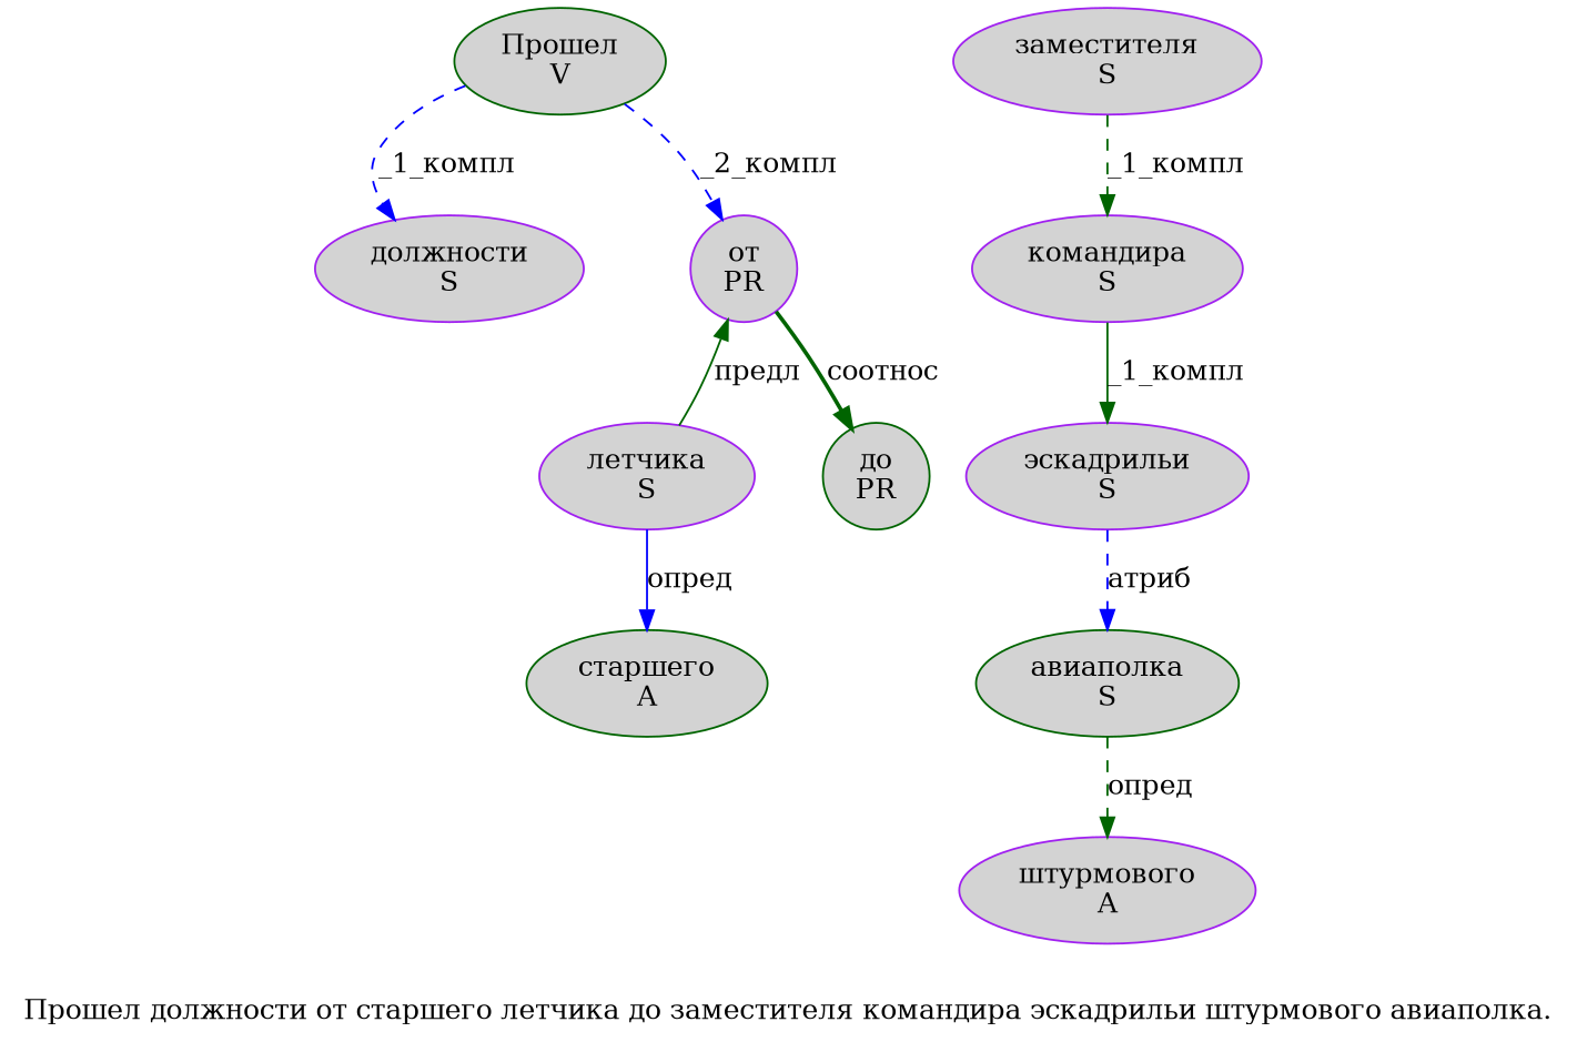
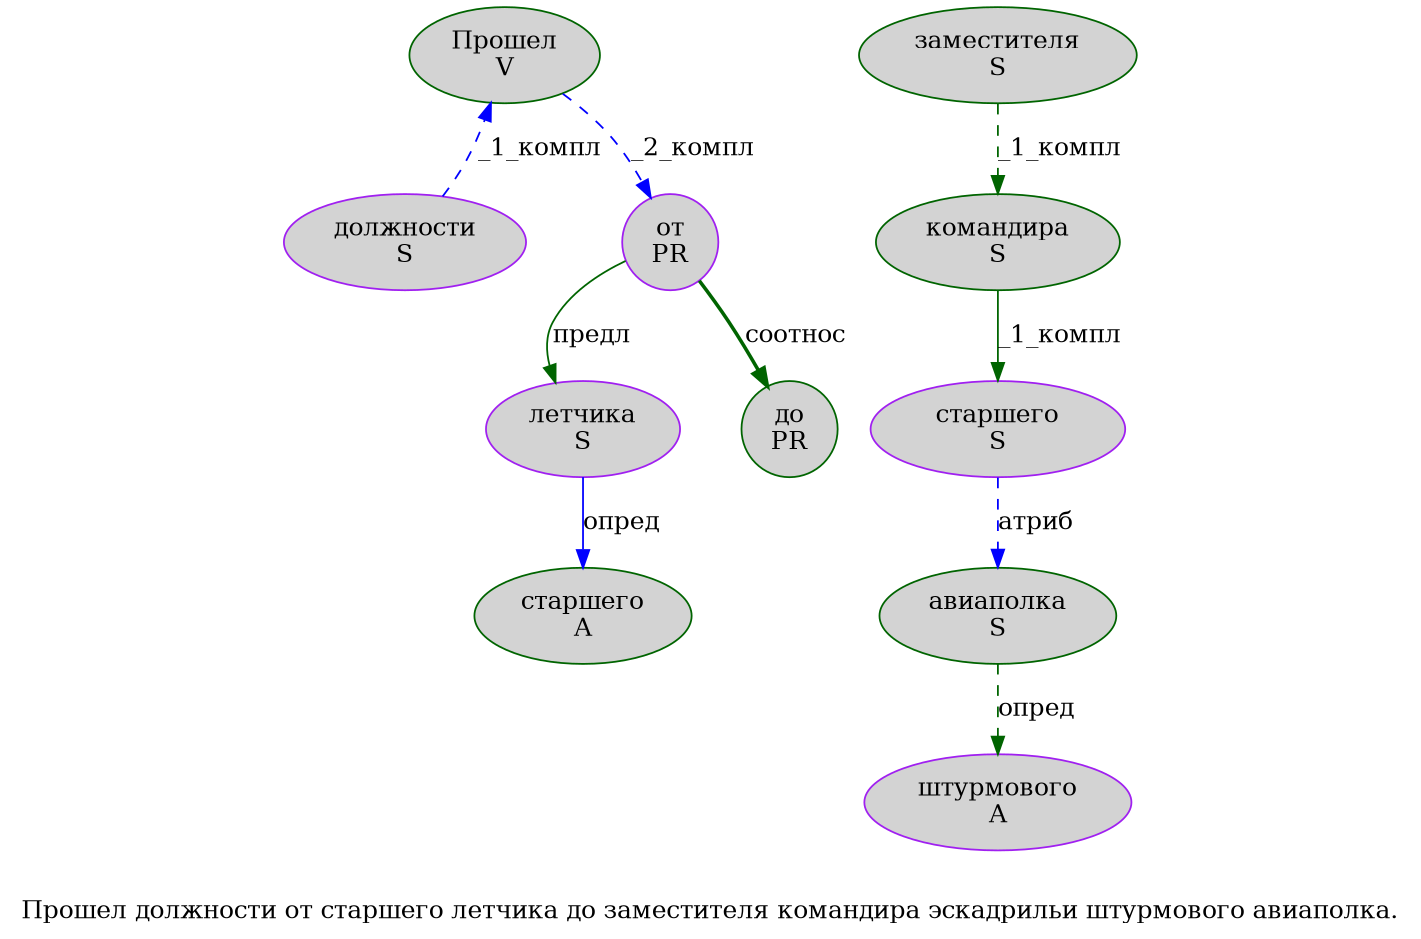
  digraph {
    label="Прошел должности от старшего летчика до заместителя командира эскадрильи штурмового авиаполка."
    node [color=purple fillcolor=lightgray penwidth=1 shape=ellipse style=filled]
    edge [color=darkgreen style=dashed]
    n1 [color=darkgreen label="Прошел\nV"]
    n2 [label="должности\nS"]
    n3 [label="от\nPR"]
    n4 [label="летчика\nS"]
    n5 [color=darkgreen label="до\nPR"]
    n6 [color=darkgreen label="старшего\nA"]
-   n7 [label="заместителя\nS"]
-   n8 [label="командира\nS"]
-   n9 [label="эскадрильи\nS"]
+   n7 [color=darkgreen label="заместителя\nS"]
+   n8 [color=darkgreen label="командира\nS"]
+   n9 [label="старшего\nS"]
    n10 [color=darkgreen label="авиаполка\nS"]
    n11 [label="штурмового\nA"]
-   n1 -> n2 [color=blue label="_1_компл"]
+   n2 -> n1 [color=blue label="_1_компл"]
    n1 -> n3 [color=blue label="_2_компл"]
-   n4 -> n3 [label="предл" style=solid]
+   n3 -> n4 [label="предл" style=solid]
    n3 -> n5 [label="соотнос" style=bold]
    n4 -> n6 [color=blue label="опред" style=solid]
    n7 -> n8 [label="_1_компл"]
    n8 -> n9 [label="_1_компл" style=solid]
    n9 -> n10 [color=blue label="атриб"]
    n10 -> n11 [label="опред"]
  }
